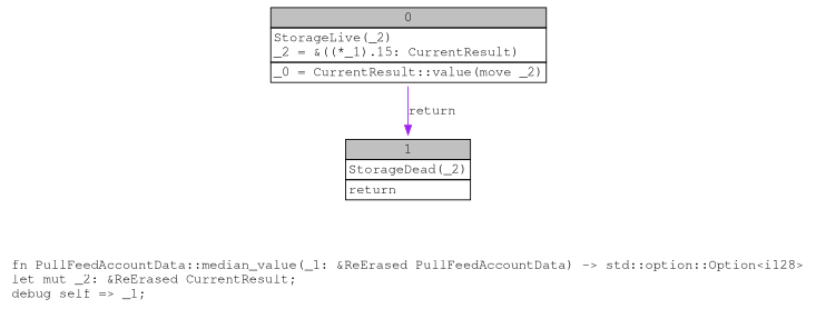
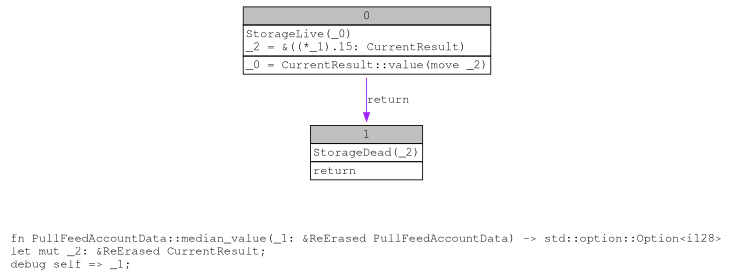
  digraph {
    fontname="Courier, monospace"
    label=<fn PullFeedAccountData::median_value(_1: &amp;ReErased PullFeedAccountData) -&gt; std::option::Option&lt;i128&gt;<br align="left"/>let mut _2: &amp;ReErased CurrentResult;<br align="left"/>debug self =&gt; _1;<br align="left"/>>
    node [fontname="Courier, monospace" shape=none]
-   n1 [label=<<table border="0" cellborder="1" cellspacing="0"><tr><td bgcolor="gray" align="center" colspan="1">0</td></tr><tr><td align="left" balign="left">StorageLive(_2)<br/>_2 = &amp;((*_1).15: CurrentResult)<br/></td></tr><tr><td align="left">_0 = CurrentResult::value(move _2)</td></tr></table>>]
+   n1 [label=<<table border="0" cellborder="1" cellspacing="0"><tr><td bgcolor="gray" align="center" colspan="1">0</td></tr><tr><td align="left" balign="left">StorageLive(_0)<br/>_2 = &amp;((*_1).15: CurrentResult)<br/></td></tr><tr><td align="left">_0 = CurrentResult::value(move _2)</td></tr></table>>]
    n2 [label=<<table border="0" cellborder="1" cellspacing="0"><tr><td bgcolor="gray" align="center" colspan="1">1</td></tr><tr><td align="left" balign="left">StorageDead(_2)<br/></td></tr><tr><td align="left">return</td></tr></table>>]
    n1 -> n2 [fontname="Courier, monospace" label=return color=purple]
  }
